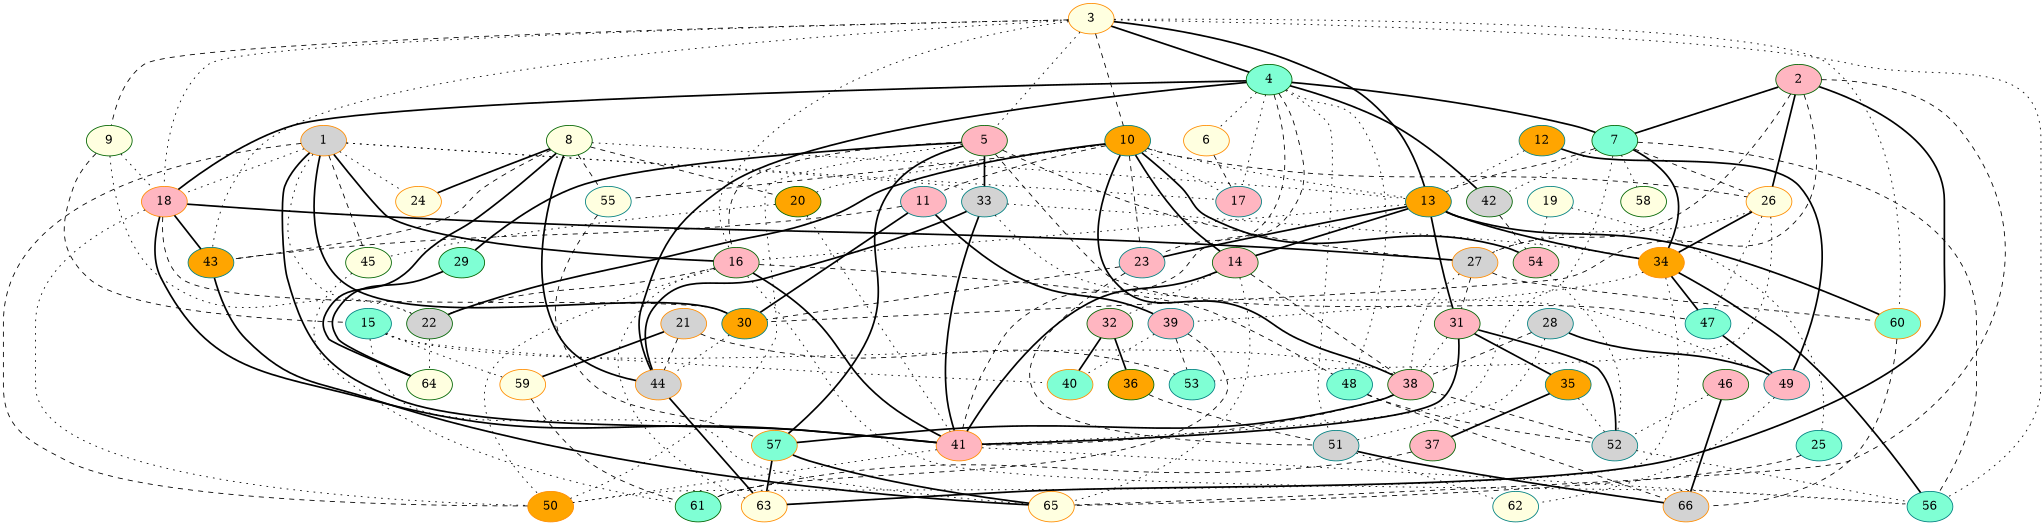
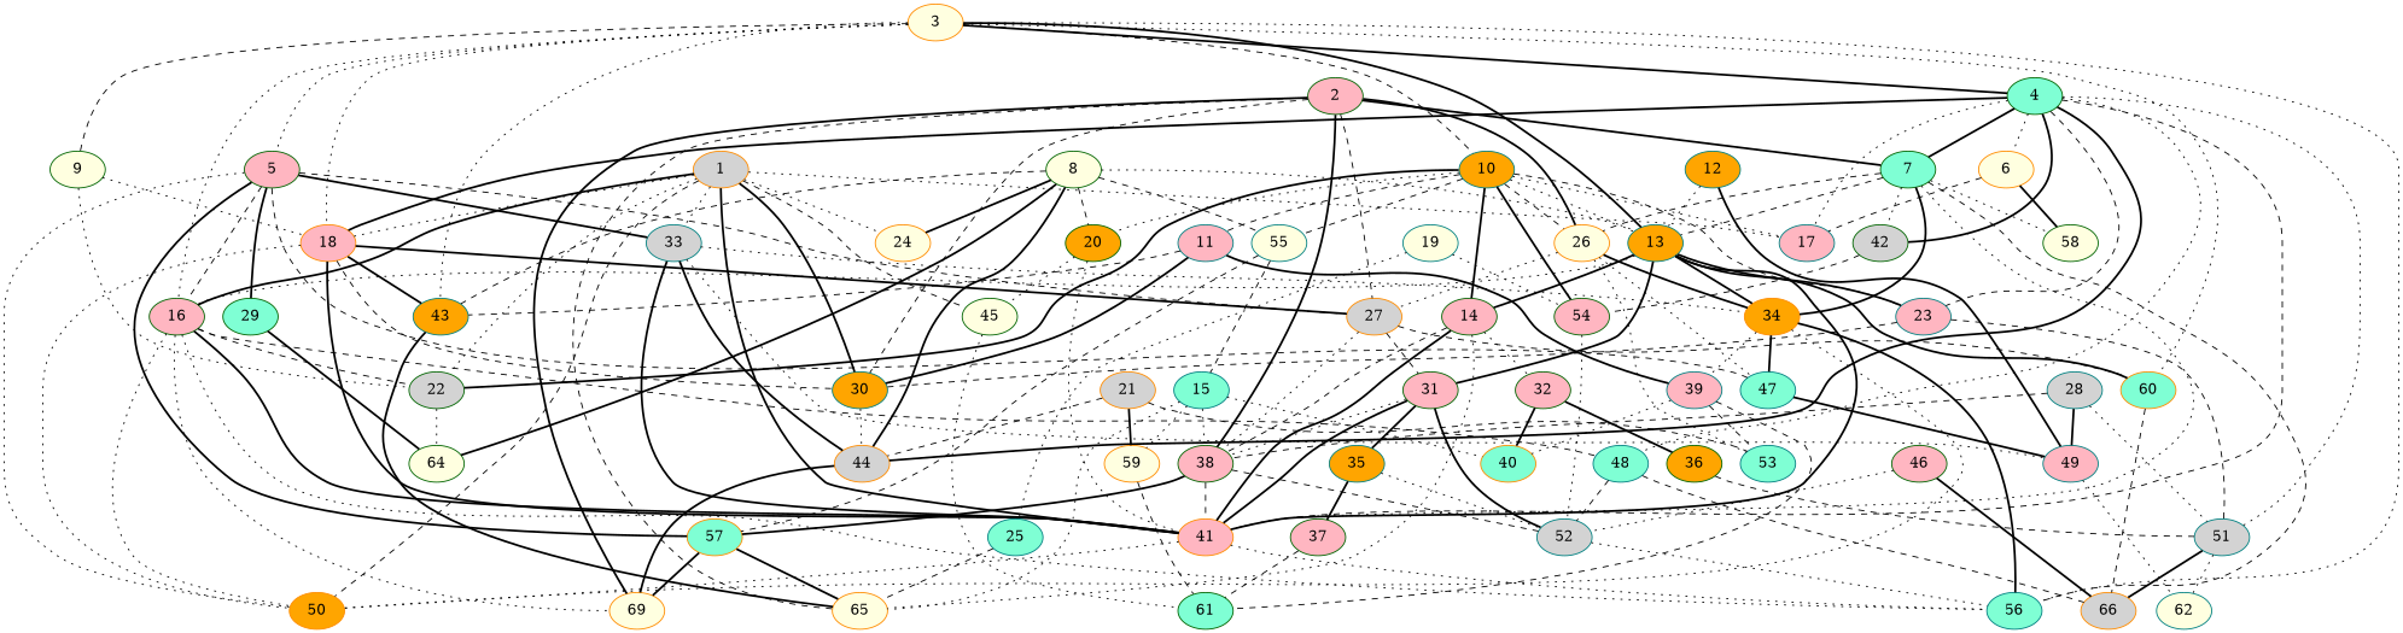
  graph {
    node [color=teal fillcolor=lightpink style=filled]
    edge [style=dotted weight=1.0]
    1 [color=darkorange fillcolor=lightgrey]
    16 [color=darkgreen]
    17
    18 [color=darkorange]
    22 [color=darkgreen fillcolor=lightgrey]
    24 [color=darkorange fillcolor=lightyellow]
    30 [fillcolor=orange]
    33 [fillcolor=lightgrey]
    41 [color=darkorange]
    45 [color=darkgreen fillcolor=lightyellow]
    50 [color=darkorange fillcolor=orange]
-   63 [color=darkorange fillcolor=lightyellow]
+   63 [color=darkorange fillcolor=lightyellow label=69]
    56 [fillcolor=aquamarine]
    48 [fillcolor=aquamarine]
    27 [color=darkorange fillcolor=lightgrey]
    43 [fillcolor=orange]
    64 [color=darkgreen fillcolor=lightyellow]
    44 [color=darkorange fillcolor=lightgrey]
    34 [color=darkorange fillcolor=orange]
    49
    61 [color=darkgreen fillcolor=aquamarine]
    2 [color=darkgreen]
    7 [color=darkgreen fillcolor=aquamarine]
    26 [color=darkorange fillcolor=lightyellow]
    38 [color=darkgreen]
    65 [color=darkorange fillcolor=lightyellow]
    13 [fillcolor=orange]
    42 [color=darkgreen fillcolor=lightgrey]
    58 [color=darkgreen fillcolor=lightyellow]
    47 [fillcolor=aquamarine]
    53 [fillcolor=aquamarine]
    60 [color=darkorange fillcolor=aquamarine]
    31 [color=darkgreen]
    57 [color=darkorange fillcolor=aquamarine]
    52 [fillcolor=lightgrey]
    3 [color=darkorange fillcolor=lightyellow]
    4 [color=darkgreen fillcolor=aquamarine]
    5 [color=darkgreen]
    9 [color=darkgreen fillcolor=lightyellow]
    10 [fillcolor=orange]
    6 [color=darkorange fillcolor=lightyellow]
    23
    51 [fillcolor=lightgrey]
    29 [color=darkgreen fillcolor=aquamarine]
    15 [fillcolor=aquamarine]
    20 [color=darkgreen fillcolor=orange]
    55 [fillcolor=lightyellow]
    11
    14 [color=darkgreen]
    54 [color=darkgreen]
    66 [color=darkorange fillcolor=lightgrey]
    40 [color=darkorange fillcolor=aquamarine]
    62 [fillcolor=lightyellow]
    39
    8 [color=darkgreen fillcolor=lightyellow]
    59 [color=darkorange fillcolor=lightyellow]
    32 [color=darkgreen]
    12 [fillcolor=orange]
    35 [fillcolor=orange]
    36 [color=darkgreen fillcolor=orange]
    19 [fillcolor=lightyellow]
    25 [fillcolor=aquamarine]
    21 [color=darkorange fillcolor=lightgrey]
    28 [fillcolor=lightgrey]
    37 [color=darkgreen]
    46 [color=darkgreen]
    1 -- 16 [style=bold]
    1 -- 17
    1 -- 18
    1 -- 22
    1 -- 24
    1 -- 30 [style=bold]
    1 -- 33
    1 -- 41 [style=bold]
    1 -- 45 [style=dashed]
    1 -- 50 [style=dashed]
    16 -- 22 [style=dashed]
    16 -- 41 [style=bold]
    16 -- 50
    16 -- 63
    16 -- 56
    16 -- 48 [style=dashed]
    18 -- 30 [style=dashed weight=2.0]
    18 -- 41 [style=bold]
    18 -- 50
    18 -- 27 [style=bold]
    18 -- 43 [style=bold]
    22 -- 64
    30 -- 44
    33 -- 41 [style=bold]
    33 -- 44 [style=bold]
    33 -- 34
    33 -- 49
    41 -- 50
    41 -- 56
    45 -- 61
    48 -- 52 [style=dashed]
    48 -- 66 [style=dashed]
    27 -- 38
    27 -- 60 [style=dashed]
    27 -- 31 [style=dashed]
    43 -- 65 [style=bold]
    44 -- 63 [style=bold]
    34 -- 50
    34 -- 56 [style=bold weight=2.0]
    34 -- 47 [style=bold]
    34 -- 39 [weight=2.0]
    49 -- 62
    2 -- 30 [style=dashed]
    2 -- 63 [style=bold]
    2 -- 27 [style=dashed]
    2 -- 7 [style=bold]
    2 -- 26 [style=bold]
-   10 -- 38 [style=bold]
+   2 -- 38 [style=bold]
    2 -- 65 [style=dashed]
    7 -- 41
    7 -- 56 [style=dashed]
    7 -- 34 [style=bold]
    7 -- 26 [style=dashed]
    7 -- 13 [style=dashed]
    7 -- 42 [weight=2.0]
    7 -- 58
    26 -- 27
    26 -- 34 [style=bold]
    26 -- 47
    26 -- 53
    38 -- 41 [style=dashed weight=2.0]
    38 -- 57 [style=bold]
    38 -- 52 [style=dashed]
    13 -- 16 [weight=3.0]
+   13 -- 41 [style=bold]
    13 -- 34 [style=bold]
    13 -- 60 [style=bold]
    13 -- 31 [style=bold]
    13 -- 23 [style=bold]
    13 -- 14 [style=bold]
    42 -- 54 [style=dashed]
    47 -- 49 [style=bold]
    60 -- 66 [style=dashed]
    31 -- 41 [style=bold]
    31 -- 38
    31 -- 52 [style=bold]
    31 -- 35 [style=bold]
    57 -- 63 [style=bold]
    57 -- 65 [style=bold]
    52 -- 56
    3 -- 16
    3 -- 18
    3 -- 56
    3 -- 43
    3 -- 13 [style=bold]
    3 -- 60
    3 -- 4 [style=bold]
    3 -- 5
    3 -- 9 [style=dashed]
    3 -- 10 [style=dashed]
    4 -- 17
    4 -- 18 [style=bold]
    4 -- 41 [style=dashed weight=2.0]
    4 -- 48
    4 -- 44 [style=bold]
    4 -- 7 [style=bold]
    4 -- 42 [style=bold]
    4 -- 6 [weight=3.0]
    4 -- 23 [style=dashed]
    4 -- 51
    5 -- 16 [style=dashed]
    5 -- 33 [style=bold]
    5 -- 50
    5 -- 27 [style=dashed]
    5 -- 47 [style=dashed weight=2.0]
    5 -- 57 [style=bold]
    5 -- 29 [style=bold]
    9 -- 18 [weight=2.0]
    9 -- 22
-   9 -- 15 [style=dashed]
+   55 -- 15 [style=dashed]
    10 -- 17
    10 -- 22 [style=bold weight=2.0]
    10 -- 26 [style=dashed]
    10 -- 13
    10 -- 23 [style=dashed]
    10 -- 20
    10 -- 55 [style=dashed]
    10 -- 11 [style=dashed]
    10 -- 14 [style=bold weight=3.0]
    10 -- 54 [style=bold]
    6 -- 17 [style=dashed weight=2.0]
+   6 -- 58 [style=bold]
    23 -- 30 [style=dashed]
    23 -- 51 [style=dashed]
    51 -- 66 [style=bold]
    51 -- 62
    29 -- 64 [style=bold]
    15 -- 38
    15 -- 65
    15 -- 40
    15 -- 59
    20 -- 41
    20 -- 45
    55 -- 57 [style=dashed]
    11 -- 30 [style=bold]
    11 -- 43 [style=dashed]
    11 -- 39 [style=bold]
    14 -- 41 [style=bold]
    14 -- 38 [style=dashed]
    14 -- 65
    14 -- 32
    54 -- 52
    39 -- 61 [style=dashed]
    39 -- 53 [style=dashed]
    39 -- 40
    8 -- 24 [style=bold]
    8 -- 43 [style=dashed]
    8 -- 64 [style=bold]
    8 -- 44 [style=bold]
    8 -- 13 [weight=2.0]
    8 -- 20 [style=dashed]
    8 -- 55 [style=dashed]
    59 -- 61 [style=dashed]
    32 -- 40 [style=bold]
    32 -- 36 [style=bold]
    12 -- 49 [style=bold]
    12 -- 13
    35 -- 52
    35 -- 37 [style=bold]
    36 -- 51 [style=dashed]
    19 -- 54
    19 -- 25
    25 -- 65 [style=dashed]
    21 -- 44 [style=dashed]
    21 -- 53 [style=dashed]
    21 -- 59 [style=bold]
    28 -- 49 [style=bold]
    28 -- 38 [style=dashed]
    28 -- 51
    37 -- 61 [style=dashed]
    46 -- 52
    46 -- 66 [style=bold]
  }
